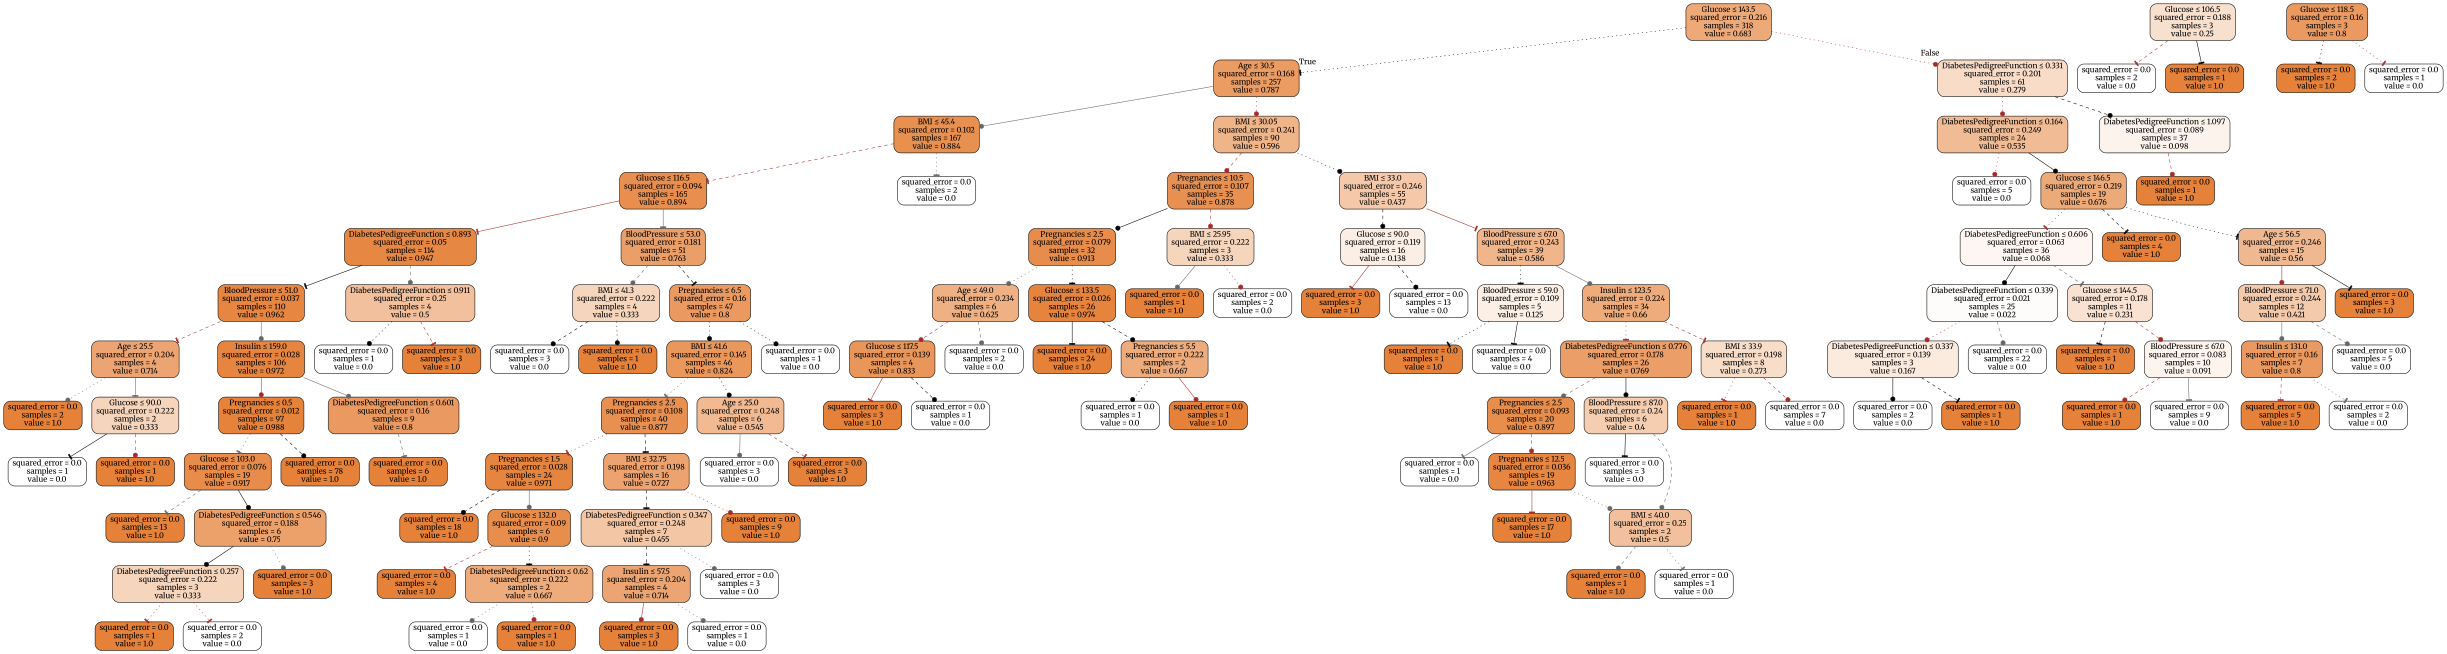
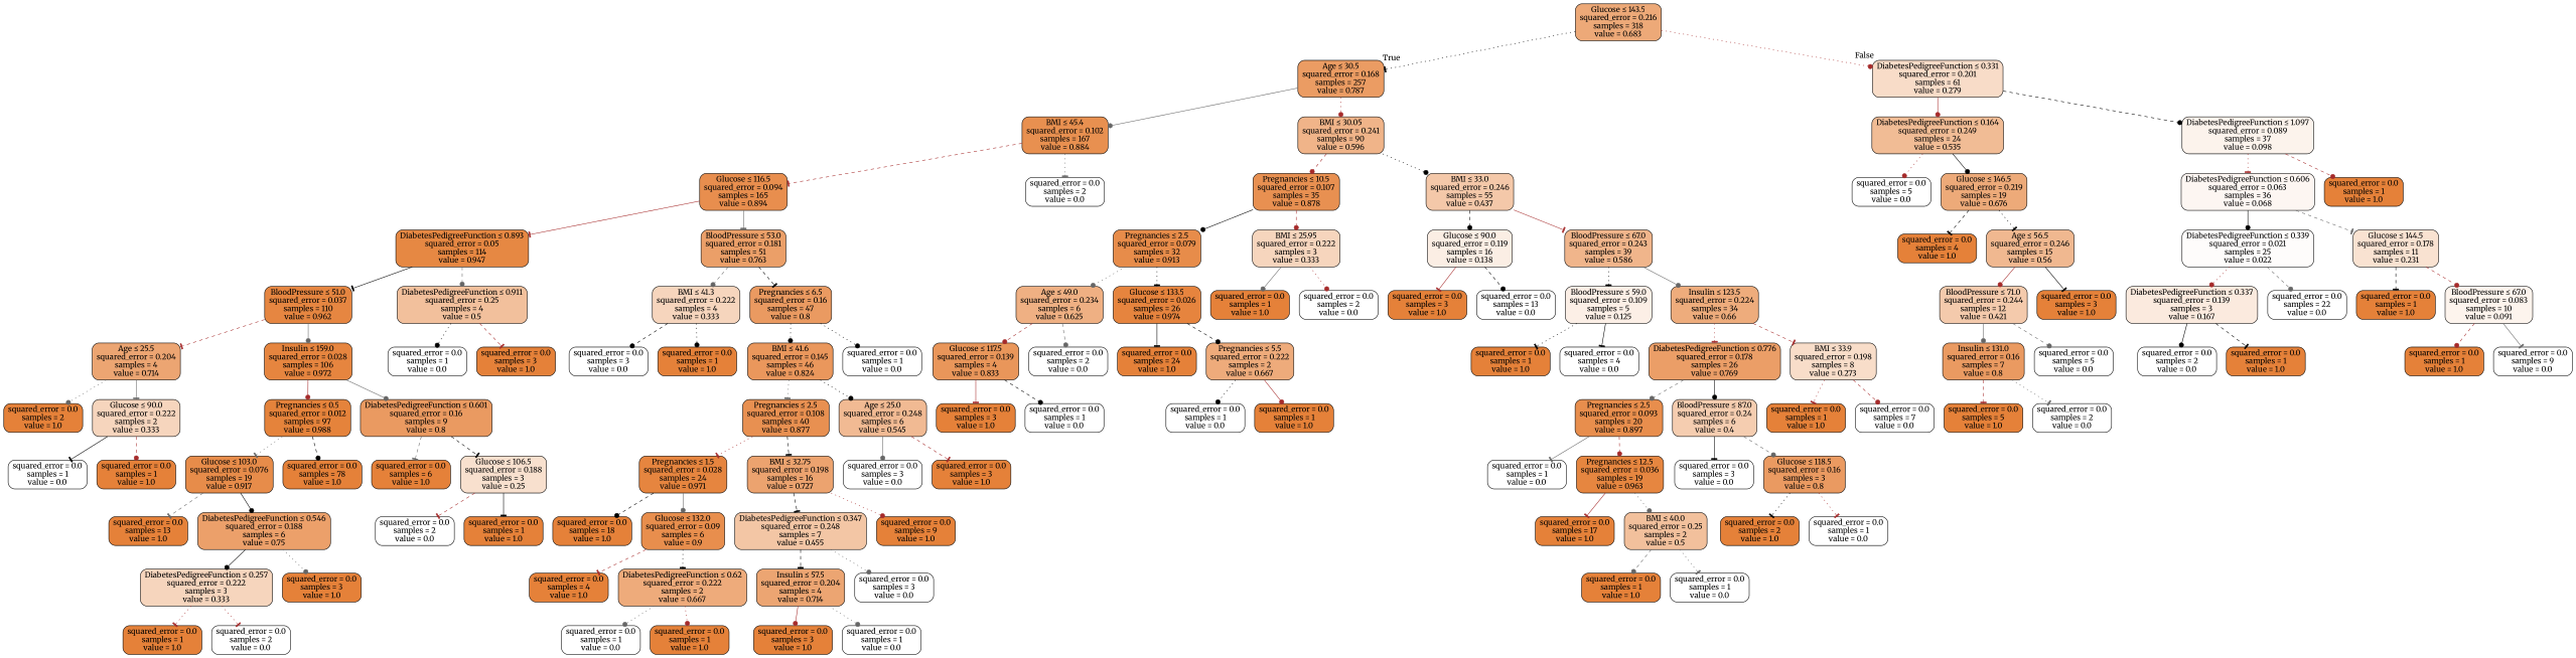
  digraph {
    fontname=Merriweather
    node [color=black fillcolor="#e58139" fontname=Merriweather shape=box style="filled, rounded"]
    edge [arrowhead=dot color=black fontname=Merriweather style=dashed]
    n1 [fillcolor="#eda978" label=<Glucose &le; 143.5<br/>squared_error = 0.216<br/>samples = 318<br/>value = 0.683>]
    n2 [fillcolor="#eb9c63" label=<Age &le; 30.5<br/>squared_error = 0.168<br/>samples = 257<br/>value = 0.787>]
    n3 [fillcolor="#f8dcc8" label=<DiabetesPedigreeFunction &le; 0.331<br/>squared_error = 0.201<br/>samples = 61<br/>value = 0.279>]
    n4 [fillcolor="#e89050" label=<BMI &le; 45.4<br/>squared_error = 0.102<br/>samples = 167<br/>value = 0.884>]
    n5 [fillcolor="#f0b489" label=<BMI &le; 30.05<br/>squared_error = 0.241<br/>samples = 90<br/>value = 0.596>]
    n6 [fillcolor="#f1bc95" label=<DiabetesPedigreeFunction &le; 0.164<br/>squared_error = 0.249<br/>samples = 24<br/>value = 0.535>]
    n7 [fillcolor="#fcf3ec" label=<DiabetesPedigreeFunction &le; 1.097<br/>squared_error = 0.089<br/>samples = 37<br/>value = 0.098>]
    n8 [fillcolor="#e88e4e" label=<Glucose &le; 116.5<br/>squared_error = 0.094<br/>samples = 165<br/>value = 0.894>]
    n9 [fillcolor="#ffffff" label=<squared_error = 0.0<br/>samples = 2<br/>value = 0.0>]
    n10 [fillcolor="#e89051" label=<Pregnancies &le; 10.5<br/>squared_error = 0.107<br/>samples = 35<br/>value = 0.878>]
    n11 [fillcolor="#f4c8a9" label=<BMI &le; 33.0<br/>squared_error = 0.246<br/>samples = 55<br/>value = 0.437>]
    n12 [fillcolor="#e68843" label=<DiabetesPedigreeFunction &le; 0.893<br/>squared_error = 0.05<br/>samples = 114<br/>value = 0.947>]
    n13 [fillcolor="#eb9f68" label=<BloodPressure &le; 53.0<br/>squared_error = 0.181<br/>samples = 51<br/>value = 0.763>]
    n14 [fillcolor="#e68641" label=<BloodPressure &le; 51.0<br/>squared_error = 0.037<br/>samples = 110<br/>value = 0.962>]
    n15 [fillcolor="#f2c09c" label=<DiabetesPedigreeFunction &le; 0.911<br/>squared_error = 0.25<br/>samples = 4<br/>value = 0.5>]
    n16 [fillcolor="#f6d5bd" label=<BMI &le; 41.3<br/>squared_error = 0.222<br/>samples = 4<br/>value = 0.333>]
    n17 [fillcolor="#ea9a61" label=<Pregnancies &le; 6.5<br/>squared_error = 0.16<br/>samples = 47<br/>value = 0.8>]
    n18 [fillcolor="#eca572" label=<Age &le; 25.5<br/>squared_error = 0.204<br/>samples = 4<br/>value = 0.714>]
    n19 [fillcolor="#e6853f" label=<Insulin &le; 159.0<br/>squared_error = 0.028<br/>samples = 106<br/>value = 0.972>]
    n20 [fillcolor="#ffffff" label=<squared_error = 0.0<br/>samples = 1<br/>value = 0.0>]
    n21 [label=<squared_error = 0.0<br/>samples = 3<br/>value = 1.0>]
    n22 [label=<squared_error = 0.0<br/>samples = 2<br/>value = 1.0>]
    n23 [fillcolor="#f6d5bd" label=<Glucose &le; 90.0<br/>squared_error = 0.222<br/>samples = 2<br/>value = 0.333>]
    n24 [fillcolor="#e5833b" label=<Pregnancies &le; 0.5<br/>squared_error = 0.012<br/>samples = 97<br/>value = 0.988>]
    n25 [fillcolor="#ea9a61" label=<DiabetesPedigreeFunction &le; 0.601<br/>squared_error = 0.16<br/>samples = 9<br/>value = 0.8>]
    n26 [fillcolor="#ffffff" label=<squared_error = 0.0<br/>samples = 1<br/>value = 0.0>]
    n27 [label=<squared_error = 0.0<br/>samples = 1<br/>value = 1.0>]
    n28 [fillcolor="#e78c4a" label=<Glucose &le; 103.0<br/>squared_error = 0.076<br/>samples = 19<br/>value = 0.917>]
    n29 [label=<squared_error = 0.0<br/>samples = 78<br/>value = 1.0>]
    n30 [label=<squared_error = 0.0<br/>samples = 6<br/>value = 1.0>]
    n31 [fillcolor="#f8e0ce" label=<Glucose &le; 106.5<br/>squared_error = 0.188<br/>samples = 3<br/>value = 0.25>]
    n32 [label=<squared_error = 0.0<br/>samples = 13<br/>value = 1.0>]
    n33 [fillcolor="#eca06a" label=<DiabetesPedigreeFunction &le; 0.546<br/>squared_error = 0.188<br/>samples = 6<br/>value = 0.75>]
    n34 [fillcolor="#f6d5bd" label=<DiabetesPedigreeFunction &le; 0.257<br/>squared_error = 0.222<br/>samples = 3<br/>value = 0.333>]
    n35 [label=<squared_error = 0.0<br/>samples = 3<br/>value = 1.0>]
    n36 [label=<squared_error = 0.0<br/>samples = 1<br/>value = 1.0>]
    n37 [fillcolor="#ffffff" label=<squared_error = 0.0<br/>samples = 2<br/>value = 0.0>]
    n38 [fillcolor="#ffffff" label=<squared_error = 0.0<br/>samples = 2<br/>value = 0.0>]
    n39 [label=<squared_error = 0.0<br/>samples = 1<br/>value = 1.0>]
    n40 [fillcolor="#ffffff" label=<squared_error = 0.0<br/>samples = 3<br/>value = 0.0>]
    n41 [label=<squared_error = 0.0<br/>samples = 1<br/>value = 1.0>]
    n42 [fillcolor="#ea975c" label=<BMI &le; 41.6<br/>squared_error = 0.145<br/>samples = 46<br/>value = 0.824>]
    n43 [fillcolor="#ffffff" label=<squared_error = 0.0<br/>samples = 1<br/>value = 0.0>]
    n44 [fillcolor="#e89051" label=<Pregnancies &le; 2.5<br/>squared_error = 0.108<br/>samples = 40<br/>value = 0.877>]
    n45 [fillcolor="#f1ba93" label=<Age &le; 25.0<br/>squared_error = 0.248<br/>samples = 6<br/>value = 0.545>]
    n46 [fillcolor="#e6853f" label=<Pregnancies &le; 1.5<br/>squared_error = 0.028<br/>samples = 24<br/>value = 0.971>]
    n47 [fillcolor="#eca36f" label=<BMI &le; 32.75<br/>squared_error = 0.198<br/>samples = 16<br/>value = 0.727>]
    n48 [fillcolor="#ffffff" label=<squared_error = 0.0<br/>samples = 3<br/>value = 0.0>]
    n49 [label=<squared_error = 0.0<br/>samples = 3<br/>value = 1.0>]
    n50 [label=<squared_error = 0.0<br/>samples = 18<br/>value = 1.0>]
    n51 [fillcolor="#e88e4d" label=<Glucose &le; 132.0<br/>squared_error = 0.09<br/>samples = 6<br/>value = 0.9>]
    n52 [fillcolor="#f3c6a5" label=<DiabetesPedigreeFunction &le; 0.347<br/>squared_error = 0.248<br/>samples = 7<br/>value = 0.455>]
    n53 [label=<squared_error = 0.0<br/>samples = 9<br/>value = 1.0>]
    n54 [label=<squared_error = 0.0<br/>samples = 4<br/>value = 1.0>]
    n55 [fillcolor="#eeab7b" label=<DiabetesPedigreeFunction &le; 0.62<br/>squared_error = 0.222<br/>samples = 2<br/>value = 0.667>]
    n56 [fillcolor="#ffffff" label=<squared_error = 0.0<br/>samples = 1<br/>value = 0.0>]
    n57 [label=<squared_error = 0.0<br/>samples = 1<br/>value = 1.0>]
    n58 [fillcolor="#eca572" label=<Insulin &le; 57.5<br/>squared_error = 0.204<br/>samples = 4<br/>value = 0.714>]
    n59 [fillcolor="#ffffff" label=<squared_error = 0.0<br/>samples = 3<br/>value = 0.0>]
    n60 [label=<squared_error = 0.0<br/>samples = 3<br/>value = 1.0>]
    n61 [fillcolor="#ffffff" label=<squared_error = 0.0<br/>samples = 1<br/>value = 0.0>]
    n62 [fillcolor="#e78c4a" label=<Pregnancies &le; 2.5<br/>squared_error = 0.079<br/>samples = 32<br/>value = 0.913>]
    n63 [fillcolor="#f6d5bd" label=<BMI &le; 25.95<br/>squared_error = 0.222<br/>samples = 3<br/>value = 0.333>]
    n64 [fillcolor="#fbeee4" label=<Glucose &le; 90.0<br/>squared_error = 0.119<br/>samples = 16<br/>value = 0.138>]
    n65 [fillcolor="#f0b58b" label=<BloodPressure &le; 67.0<br/>squared_error = 0.243<br/>samples = 39<br/>value = 0.586>]
    n66 [fillcolor="#efb083" label=<Age &le; 49.0<br/>squared_error = 0.234<br/>samples = 6<br/>value = 0.625>]
    n67 [fillcolor="#e6843e" label=<Glucose &le; 133.5<br/>squared_error = 0.026<br/>samples = 26<br/>value = 0.974>]
    n68 [label=<squared_error = 0.0<br/>samples = 1<br/>value = 1.0>]
    n69 [fillcolor="#ffffff" label=<squared_error = 0.0<br/>samples = 2<br/>value = 0.0>]
    n70 [fillcolor="#e9965a" label=<Glucose &le; 117.5<br/>squared_error = 0.139<br/>samples = 4<br/>value = 0.833>]
    n71 [fillcolor="#ffffff" label=<squared_error = 0.0<br/>samples = 2<br/>value = 0.0>]
    n72 [label=<squared_error = 0.0<br/>samples = 24<br/>value = 1.0>]
    n73 [fillcolor="#eeab7b" label=<Pregnancies &le; 5.5<br/>squared_error = 0.222<br/>samples = 2<br/>value = 0.667>]
    n74 [label=<squared_error = 0.0<br/>samples = 3<br/>value = 1.0>]
    n75 [fillcolor="#ffffff" label=<squared_error = 0.0<br/>samples = 1<br/>value = 0.0>]
    n76 [fillcolor="#ffffff" label=<squared_error = 0.0<br/>samples = 1<br/>value = 0.0>]
    n77 [label=<squared_error = 0.0<br/>samples = 1<br/>value = 1.0>]
    n78 [label=<squared_error = 0.0<br/>samples = 3<br/>value = 1.0>]
    n79 [fillcolor="#ffffff" label=<squared_error = 0.0<br/>samples = 13<br/>value = 0.0>]
    n80 [fillcolor="#fcefe6" label=<BloodPressure &le; 59.0<br/>squared_error = 0.109<br/>samples = 5<br/>value = 0.125>]
    n81 [fillcolor="#eeac7c" label=<Insulin &le; 123.5<br/>squared_error = 0.224<br/>samples = 34<br/>value = 0.66>]
    n82 [label=<squared_error = 0.0<br/>samples = 1<br/>value = 1.0>]
    n83 [fillcolor="#ffffff" label=<squared_error = 0.0<br/>samples = 4<br/>value = 0.0>]
    n84 [fillcolor="#eb9e67" label=<DiabetesPedigreeFunction &le; 0.776<br/>squared_error = 0.178<br/>samples = 26<br/>value = 0.769>]
    n85 [fillcolor="#f8ddc9" label=<BMI &le; 33.9<br/>squared_error = 0.198<br/>samples = 8<br/>value = 0.273>]
    n86 [fillcolor="#e88e4d" label=<Pregnancies &le; 2.5<br/>squared_error = 0.093<br/>samples = 20<br/>value = 0.897>]
    n87 [fillcolor="#f5cdb0" label=<BloodPressure &le; 87.0<br/>squared_error = 0.24<br/>samples = 6<br/>value = 0.4>]
    n88 [label=<squared_error = 0.0<br/>samples = 1<br/>value = 1.0>]
    n89 [fillcolor="#ffffff" label=<squared_error = 0.0<br/>samples = 7<br/>value = 0.0>]
    n90 [fillcolor="#ffffff" label=<squared_error = 0.0<br/>samples = 1<br/>value = 0.0>]
    n91 [fillcolor="#e68640" label=<Pregnancies &le; 12.5<br/>squared_error = 0.036<br/>samples = 19<br/>value = 0.963>]
    n92 [fillcolor="#ffffff" label=<squared_error = 0.0<br/>samples = 3<br/>value = 0.0>]
    n93 [fillcolor="#ea9a61" label=<Glucose &le; 118.5<br/>squared_error = 0.16<br/>samples = 3<br/>value = 0.8>]
    n94 [label=<squared_error = 0.0<br/>samples = 17<br/>value = 1.0>]
    n95 [fillcolor="#f2c09c" label=<BMI &le; 40.0<br/>squared_error = 0.25<br/>samples = 2<br/>value = 0.5>]
    n96 [label=<squared_error = 0.0<br/>samples = 1<br/>value = 1.0>]
    n97 [fillcolor="#ffffff" label=<squared_error = 0.0<br/>samples = 1<br/>value = 0.0>]
    n98 [label=<squared_error = 0.0<br/>samples = 2<br/>value = 1.0>]
    n99 [fillcolor="#ffffff" label=<squared_error = 0.0<br/>samples = 1<br/>value = 0.0>]
    n100 [fillcolor="#ffffff" label=<squared_error = 0.0<br/>samples = 5<br/>value = 0.0>]
    n101 [fillcolor="#edaa79" label=<Glucose &le; 146.5<br/>squared_error = 0.219<br/>samples = 19<br/>value = 0.676>]
    n102 [fillcolor="#fdf6f2" label=<DiabetesPedigreeFunction &le; 0.606<br/>squared_error = 0.063<br/>samples = 36<br/>value = 0.068>]
    n103 [label=<squared_error = 0.0<br/>samples = 1<br/>value = 1.0>]
    n104 [label=<squared_error = 0.0<br/>samples = 4<br/>value = 1.0>]
    n105 [fillcolor="#f0b890" label=<Age &le; 56.5<br/>squared_error = 0.246<br/>samples = 15<br/>value = 0.56>]
    n106 [fillcolor="#f4caac" label=<BloodPressure &le; 71.0<br/>squared_error = 0.244<br/>samples = 12<br/>value = 0.421>]
    n107 [label=<squared_error = 0.0<br/>samples = 3<br/>value = 1.0>]
    n108 [fillcolor="#ea9a61" label=<Insulin &le; 131.0<br/>squared_error = 0.16<br/>samples = 7<br/>value = 0.8>]
    n109 [fillcolor="#ffffff" label=<squared_error = 0.0<br/>samples = 5<br/>value = 0.0>]
    n110 [label=<squared_error = 0.0<br/>samples = 5<br/>value = 1.0>]
    n111 [fillcolor="#ffffff" label=<squared_error = 0.0<br/>samples = 2<br/>value = 0.0>]
    n112 [fillcolor="#fefcfb" label=<DiabetesPedigreeFunction &le; 0.339<br/>squared_error = 0.021<br/>samples = 25<br/>value = 0.022>]
    n113 [fillcolor="#f9e2d1" label=<Glucose &le; 144.5<br/>squared_error = 0.178<br/>samples = 11<br/>value = 0.231>]
    n114 [fillcolor="#fbeade" label=<DiabetesPedigreeFunction &le; 0.337<br/>squared_error = 0.139<br/>samples = 3<br/>value = 0.167>]
    n115 [fillcolor="#ffffff" label=<squared_error = 0.0<br/>samples = 22<br/>value = 0.0>]
    n116 [label=<squared_error = 0.0<br/>samples = 1<br/>value = 1.0>]
    n117 [fillcolor="#fdf4ed" label=<BloodPressure &le; 67.0<br/>squared_error = 0.083<br/>samples = 10<br/>value = 0.091>]
    n118 [fillcolor="#ffffff" label=<squared_error = 0.0<br/>samples = 2<br/>value = 0.0>]
    n119 [label=<squared_error = 0.0<br/>samples = 1<br/>value = 1.0>]
    n120 [label=<squared_error = 0.0<br/>samples = 1<br/>value = 1.0>]
    n121 [fillcolor="#ffffff" label=<squared_error = 0.0<br/>samples = 9<br/>value = 0.0>]
    n1 -> n2 [arrowhead=tee headlabel=True labelangle=45 labeldistance=2.5 style=dotted]
    n1 -> n3 [color=brown headlabel=False labelangle=-45 labeldistance=2.5 style=dotted]
    n2 -> n4 [color=gray40 style=solid]
    n2 -> n5 [color=brown style=dotted]
-   n3 -> n6 [color=brown style=dotted]
+   n3 -> n6 [color=brown style=solid]
    n3 -> n7
    n4 -> n8 [arrowhead=tee color=brown]
    n4 -> n9 [arrowhead=tee color=gray40 style=dotted]
    n5 -> n10 [color=brown]
    n5 -> n11 [style=dotted]
    n6 -> n100 [color=brown style=dotted]
    n6 -> n101 [style=solid]
-   n101 -> n102 [arrowhead=tee color=brown style=dotted]
+   n7 -> n102 [arrowhead=tee color=brown style=dotted]
    n7 -> n103 [color=brown]
    n8 -> n12 [arrowhead=tee color=brown style=solid]
    n8 -> n13 [arrowhead=tee color=gray40 style=solid]
    n10 -> n62 [style=solid]
    n10 -> n63 [color=brown]
    n11 -> n64
    n11 -> n65 [arrowhead=tee color=brown style=solid]
    n12 -> n14 [arrowhead=tee style=solid]
    n12 -> n15 [color=gray40]
    n13 -> n16 [color=gray40]
    n13 -> n17 [arrowhead=tee]
    n14 -> n18 [arrowhead=tee color=brown]
    n14 -> n19 [color=gray40 style=solid]
    n15 -> n20 [style=dotted]
    n15 -> n21 [arrowhead=tee color=brown]
    n16 -> n40
    n16 -> n41 [style=dotted]
    n17 -> n42 [style=dotted]
    n17 -> n43 [style=dotted]
    n18 -> n22 [color=gray40 style=dotted]
    n18 -> n23 [arrowhead=tee color=gray40 style=solid]
    n19 -> n24 [color=brown style=solid]
    n19 -> n25 [color=gray40 style=solid]
    n23 -> n26 [arrowhead=tee style=solid]
    n23 -> n27 [color=brown]
    n24 -> n28 [arrowhead=tee color=gray40 style=dotted]
    n24 -> n29
    n25 -> n30 [arrowhead=tee color=gray40]
+   n25 -> n31 [arrowhead=tee]
    n28 -> n32 [arrowhead=tee color=gray40]
    n28 -> n33 [style=solid]
    n31 -> n38 [arrowhead=tee color=brown]
    n31 -> n39 [arrowhead=tee style=solid]
    n33 -> n34 [style=solid]
    n33 -> n35 [color=gray40 style=dotted]
    n34 -> n36 [arrowhead=tee color=brown style=dotted]
    n34 -> n37 [arrowhead=tee color=brown style=dotted]
    n42 -> n44 [arrowhead=tee color=gray40 style=dotted]
    n42 -> n45 [style=dotted]
    n44 -> n46 [arrowhead=tee color=brown style=dotted]
    n44 -> n47 [arrowhead=tee]
    n45 -> n48 [color=gray40 style=solid]
    n45 -> n49 [arrowhead=tee color=brown]
    n46 -> n50
    n46 -> n51 [color=gray40 style=solid]
    n47 -> n52 [arrowhead=tee]
    n47 -> n53 [color=brown style=dotted]
    n51 -> n54 [arrowhead=tee color=brown]
    n51 -> n55 [arrowhead=tee style=dotted]
    n52 -> n58 [arrowhead=tee]
    n52 -> n59 [color=gray40 style=dotted]
    n55 -> n56 [color=gray40 style=dotted]
    n55 -> n57 [color=brown style=dotted]
    n58 -> n60 [color=brown style=solid]
    n58 -> n61 [color=gray40 style=dotted]
    n62 -> n66 [color=gray40 style=dotted]
    n62 -> n67 [arrowhead=tee style=dotted]
    n63 -> n68 [color=gray40 style=solid]
    n63 -> n69 [color=brown style=dotted]
    n64 -> n78 [arrowhead=tee color=brown style=solid]
    n64 -> n79
    n65 -> n80 [arrowhead=tee style=dotted]
    n65 -> n81 [color=gray40 style=solid]
    n66 -> n70 [color=brown]
    n66 -> n71 [color=gray40]
    n67 -> n72 [arrowhead=tee style=solid]
    n67 -> n73
    n70 -> n74 [arrowhead=tee color=brown style=solid]
    n70 -> n75
    n73 -> n76 [style=dotted]
    n73 -> n77 [color=brown style=solid]
    n80 -> n82 [arrowhead=tee style=dotted]
    n80 -> n83 [arrowhead=tee style=solid]
    n81 -> n84 [arrowhead=tee color=brown style=dotted]
    n81 -> n85 [arrowhead=tee color=brown]
    n84 -> n86 [color=gray40]
    n84 -> n87 [style=solid]
    n85 -> n88 [arrowhead=tee color=brown style=dotted]
    n85 -> n89 [color=brown]
    n86 -> n90 [arrowhead=tee color=gray40 style=solid]
    n86 -> n91 [color=brown]
    n87 -> n92 [arrowhead=tee style=solid]
-   n87 -> n95 [color=gray40]
+   n87 -> n93 [color=gray40]
    n91 -> n94 [arrowhead=tee color=brown style=solid]
    n91 -> n95 [color=gray40 style=dotted]
    n93 -> n98 [arrowhead=tee style=dotted]
    n93 -> n99 [arrowhead=tee color=brown style=dotted]
    n95 -> n96 [color=gray40]
    n95 -> n97 [arrowhead=tee color=gray40 style=dotted]
    n101 -> n104 [arrowhead=tee]
    n101 -> n105 [arrowhead=tee style=dotted]
    n102 -> n112 [style=solid]
    n102 -> n113 [arrowhead=tee color=gray40]
    n105 -> n106 [color=brown style=solid]
    n105 -> n107 [arrowhead=tee style=solid]
    n106 -> n108 [color=gray40 style=solid]
    n106 -> n109 [color=gray40]
    n108 -> n110 [arrowhead=tee color=brown]
    n108 -> n111 [arrowhead=tee color=gray40 style=dotted]
    n112 -> n114 [color=brown style=dotted]
    n112 -> n115 [color=gray40]
    n113 -> n116 [arrowhead=tee]
    n113 -> n117 [color=brown]
    n114 -> n118 [style=solid]
    n114 -> n119 [arrowhead=tee]
    n117 -> n120 [color=brown]
    n117 -> n121 [arrowhead=tee color=gray40 style=solid]
  }
